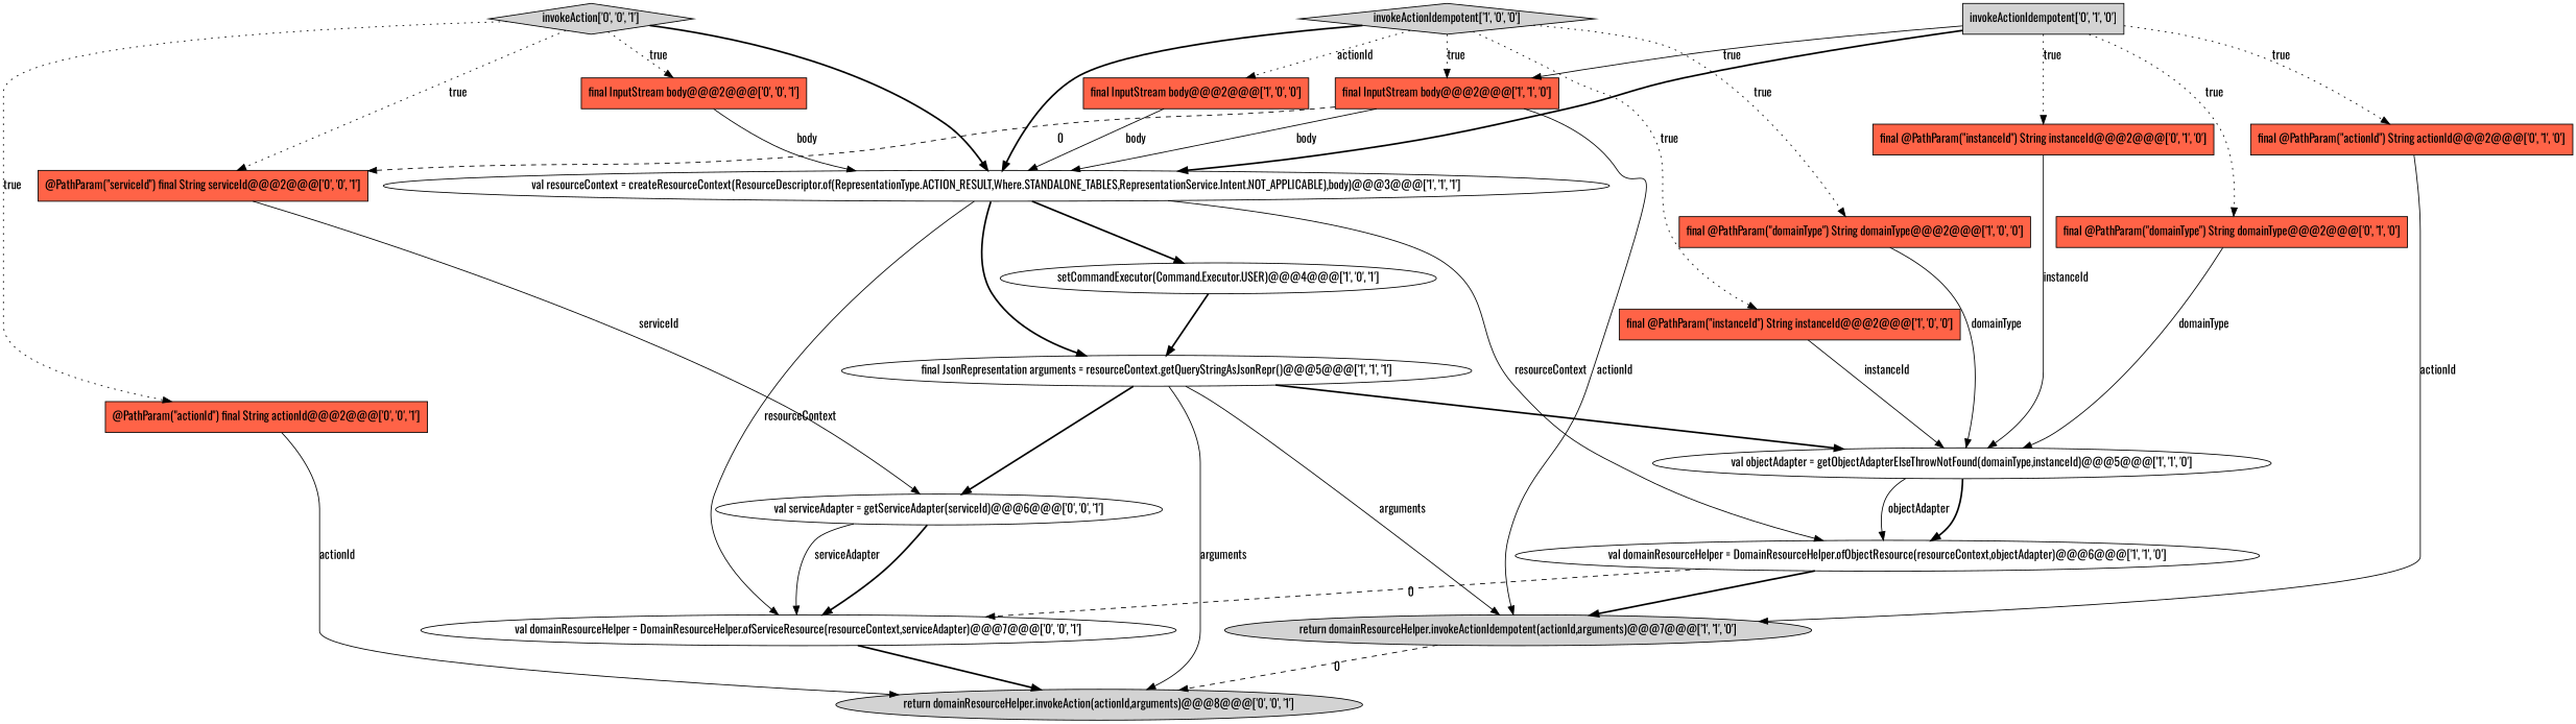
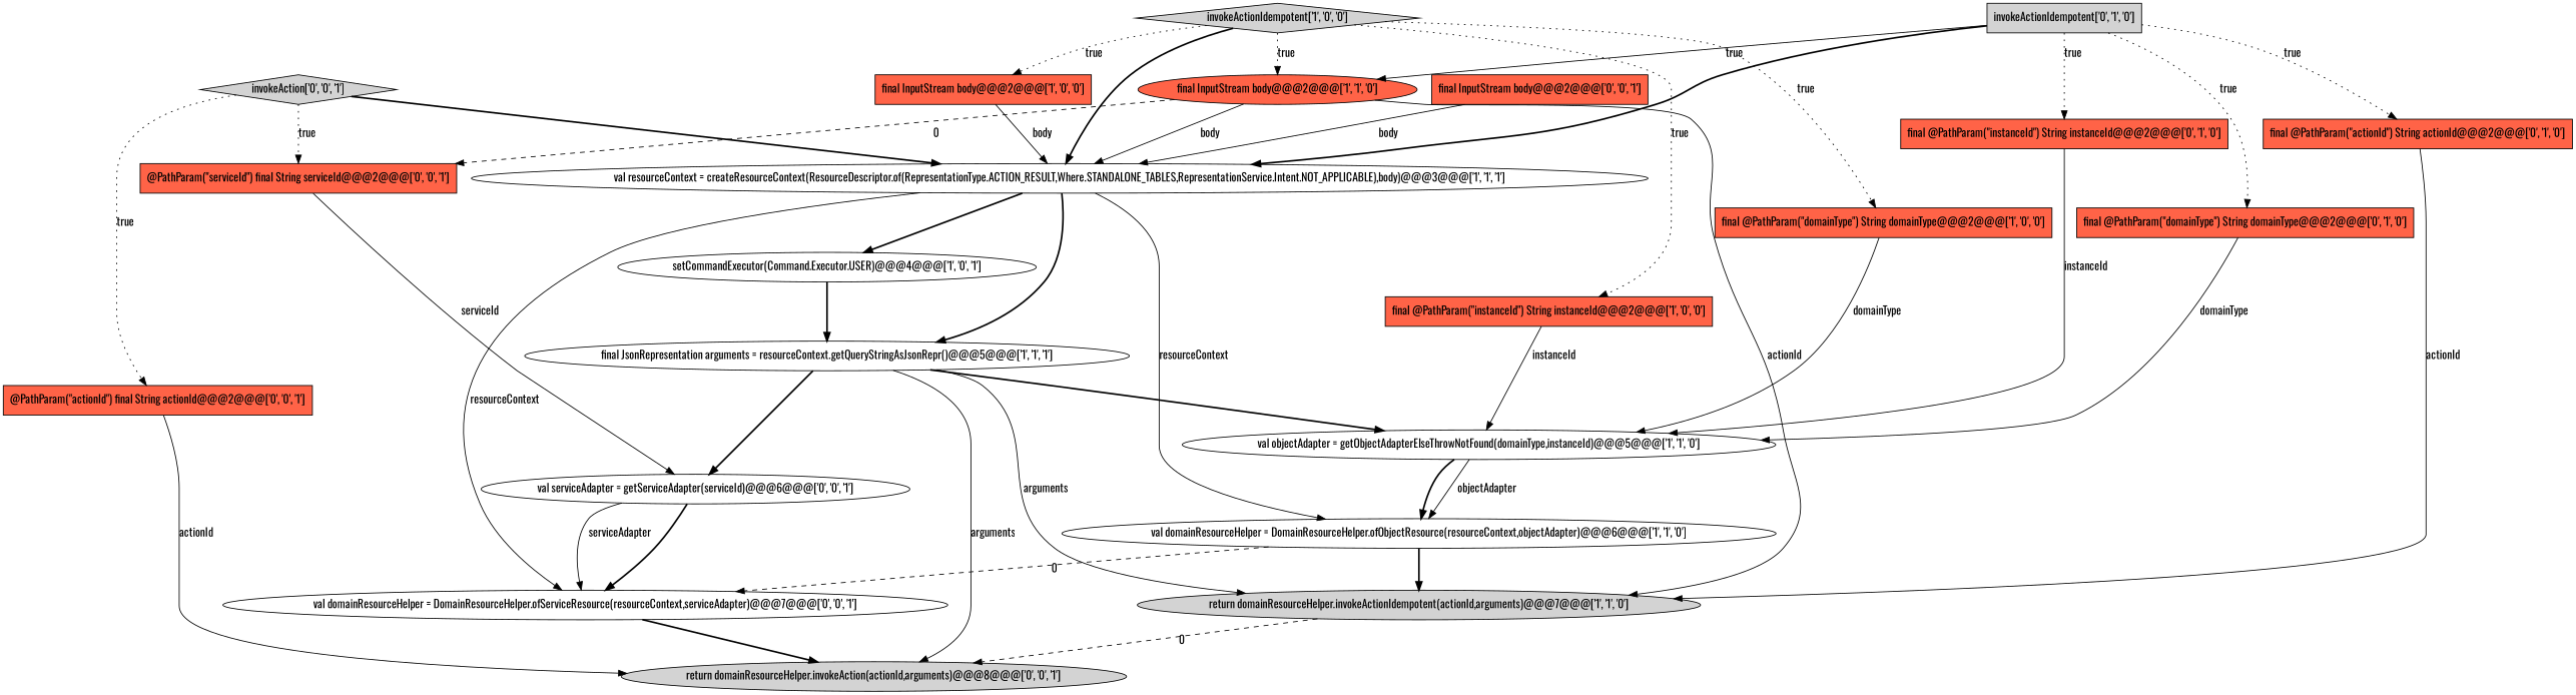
  digraph {
    fontname=Oswald
    node [fillcolor=tomato fontname=Oswald shape=box style=filled]
    edge [fontname=Oswald style=solid]
    n1 [fillcolor=white label="setCommandExecutor(Command.Executor.USER)@@@4@@@['1', '0', '1']" shape=ellipse]
    n2 [fillcolor=white label="final JsonRepresentation arguments = resourceContext.getQueryStringAsJsonRepr()@@@5@@@['1', '1', '1']" shape=ellipse]
    n3 [fillcolor=white label="val objectAdapter = getObjectAdapterElseThrowNotFound(domainType,instanceId)@@@5@@@['1', '1', '0']" shape=ellipse]
    n4 [fillcolor=white label="val serviceAdapter = getServiceAdapter(serviceId)@@@6@@@['0', '0', '1']" shape=ellipse]
    n5 [fillcolor=lightgray label="return domainResourceHelper.invokeAction(actionId,arguments)@@@8@@@['0', '0', '1']" shape=ellipse]
    n6 [fillcolor=lightgray label="return domainResourceHelper.invokeActionIdempotent(actionId,arguments)@@@7@@@['1', '1', '0']" shape=ellipse]
    n7 [fillcolor=white label="val domainResourceHelper = DomainResourceHelper.ofObjectResource(resourceContext,objectAdapter)@@@6@@@['1', '1', '0']" shape=ellipse]
    n8 [fillcolor=white label="val domainResourceHelper = DomainResourceHelper.ofServiceResource(resourceContext,serviceAdapter)@@@7@@@['0', '0', '1']" shape=ellipse]
    n9 [label="final @PathParam(\"domainType\") String domainType@@@2@@@['1', '0', '0']"]
    n10 [label="final InputStream body@@@2@@@['0', '0', '1']"]
    n11 [fillcolor=white label="val resourceContext = createResourceContext(ResourceDescriptor.of(RepresentationType.ACTION_RESULT,Where.STANDALONE_TABLES,RepresentationService.Intent.NOT_APPLICABLE),body)@@@3@@@['1', '1', '1']" shape=ellipse]
    n12 [fillcolor=lightgray label="invokeAction['0', '0', '1']" shape=diamond]
    n13 [label="@PathParam(\"actionId\") final String actionId@@@2@@@['0', '0', '1']"]
    n14 [label="@PathParam(\"serviceId\") final String serviceId@@@2@@@['0', '0', '1']"]
    n15 [fillcolor=lightgray label="invokeActionIdempotent['0', '1', '0']"]
    n16 [label="final @PathParam(\"actionId\") String actionId@@@2@@@['0', '1', '0']"]
-   n17 [label="final InputStream body@@@2@@@['1', '1', '0']"]
+   n17 [label="final InputStream body@@@2@@@['1', '1', '0']" shape=ellipse]
    n18 [label="final @PathParam(\"instanceId\") String instanceId@@@2@@@['0', '1', '0']"]
    n19 [label="final @PathParam(\"domainType\") String domainType@@@2@@@['0', '1', '0']"]
    n20 [fillcolor=lightgray label="invokeActionIdempotent['1', '0', '0']" shape=diamond]
    n21 [label="final InputStream body@@@2@@@['1', '0', '0']"]
    n22 [label="final @PathParam(\"instanceId\") String instanceId@@@2@@@['1', '0', '0']"]
    n1 -> n2 [style=bold]
    n2 -> n3 [style=bold]
    n2 -> n4 [style=bold]
    n2 -> n5 [label=arguments]
    n2 -> n6 [label=arguments]
    n3 -> n7 [label=objectAdapter]
    n3 -> n7 [style=bold]
    n4 -> n8 [style=bold]
    n4 -> n8 [label=serviceAdapter]
    n6 -> n5 [label=0 style=dashed]
    n7 -> n6 [style=bold]
    n7 -> n8 [label=0 style=dashed]
    n8 -> n5 [style=bold]
    n9 -> n3 [label=domainType]
    n10 -> n11 [label=body]
    n11 -> n1 [style=bold]
    n11 -> n2 [style=bold]
    n11 -> n7 [label=resourceContext]
    n11 -> n8 [label=resourceContext]
-   n12 -> n10 [label=true style=dotted]
    n12 -> n11 [style=bold]
    n12 -> n13 [label=true style=dotted]
    n12 -> n14 [label=true style=dotted]
    n13 -> n5 [label=actionId]
    n14 -> n4 [label=serviceId]
    n15 -> n11 [style=bold]
    n15 -> n16 [label=true style=dotted]
    n15 -> n17 [label=true]
    n15 -> n18 [label=true style=dotted]
    n15 -> n19 [label=true style=dotted]
    n16 -> n6 [label=actionId]
    n17 -> n6 [label=actionId]
    n17 -> n11 [label=body]
    n17 -> n14 [label=0 style=dashed]
    n18 -> n3 [label=instanceId]
    n19 -> n3 [label=domainType]
    n20 -> n9 [label=true style=dotted]
    n20 -> n11 [style=bold]
    n20 -> n17 [label=true style=dotted]
-   n20 -> n21 [label=actionId style=dotted]
+   n20 -> n21 [label=true style=dotted]
    n20 -> n22 [label=true style=dotted]
    n21 -> n11 [label=body]
    n22 -> n3 [label=instanceId]
  }
